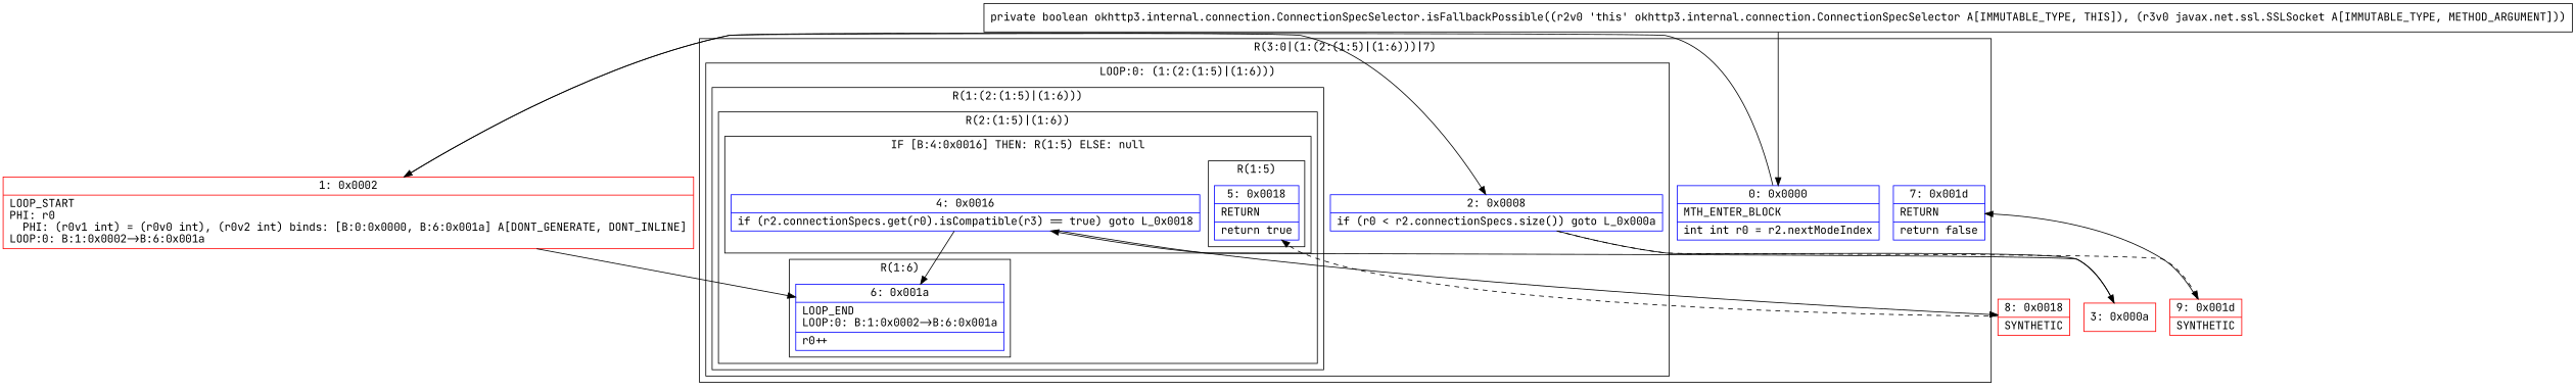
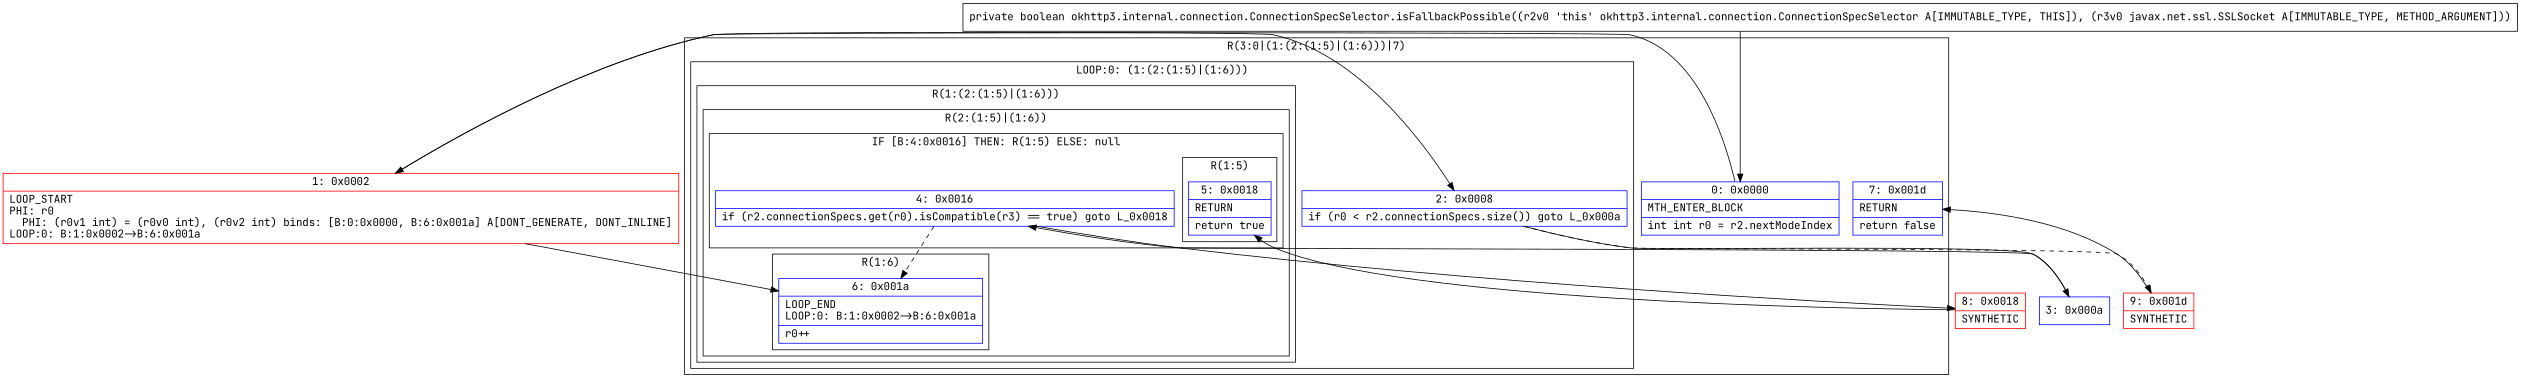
  digraph {
    fontname="JetBrains Mono"
    node [color=blue fontname="JetBrains Mono" shape=record]
    edge [fontname="JetBrains Mono"]
    n1 [label="{5\:\ 0x0018|RETURN\l|return true\l}"]
    n2 [label="{4\:\ 0x0016|if (r2.connectionSpecs.get(r0).isCompatible(r3) == true) goto L_0x0018\l}"]
    n3 [label="{6\:\ 0x001a|LOOP_END\lLOOP:0: B:1:0x0002\-\>B:6:0x001a\l|r0++\l}"]
    n4 [label="{2\:\ 0x0008|if (r0 \< r2.connectionSpecs.size()) goto L_0x000a\l}"]
    n5 [label="{0\:\ 0x0000|MTH_ENTER_BLOCK\l|int int r0 = r2.nextModeIndex\l}"]
    n6 [label="{7\:\ 0x001d|RETURN\l|return false\l}"]
    n7 [color=red label="{8\:\ 0x0018|SYNTHETIC\l}"]
-   n8 [color=red label="{3\:\ 0x000a}"]
+   n8 [label="{3\:\ 0x000a}"]
    n9 [color=red label="{9\:\ 0x001d|SYNTHETIC\l}"]
    n10 [color=red label="{1\:\ 0x0002|LOOP_START\lPHI: r0 \l  PHI: (r0v1 int) = (r0v0 int), (r0v2 int) binds: [B:0:0x0000, B:6:0x001a] A[DONT_GENERATE, DONT_INLINE]\lLOOP:0: B:1:0x0002\-\>B:6:0x001a\l}"]
    n11 [label="{private boolean okhttp3.internal.connection.ConnectionSpecSelector.isFallbackPossible((r2v0 'this' okhttp3.internal.connection.ConnectionSpecSelector A[IMMUTABLE_TYPE, THIS]), (r3v0 javax.net.ssl.SSLSocket A[IMMUTABLE_TYPE, METHOD_ARGUMENT])) }" color=""]
    subgraph cluster_1 {
      label="R(3:0|(1:(2:(1:5)|(1:6)))|7)"
      n5
      n6
      subgraph cluster_2 {
        label="LOOP:0: (1:(2:(1:5)|(1:6)))"
        n4
        subgraph cluster_3 {
          label="R(1:(2:(1:5)|(1:6)))"
          subgraph cluster_4 {
            label="R(2:(1:5)|(1:6))"
            subgraph cluster_5 {
              label="IF [B:4:0x0016] THEN: R(1:5) ELSE: null"
              n2
              subgraph cluster_6 {
                label="R(1:5)"
                n1
              }
            }
            subgraph cluster_7 {
              label="R(1:6)"
              n3
            }
          }
        }
      }
    }
-   n2 -> n3 [style=solid]
+   n2 -> n3 [style=dashed]
    n2 -> n7
    n4 -> n8
    n4 -> n9 [style=dashed]
    n5 -> n10
-   n7 -> n1 [style=dashed]
+   n7 -> n1
    n8 -> n2
    n9 -> n6
    n10 -> n3
    n10 -> n4
    n11 -> n5
  }
